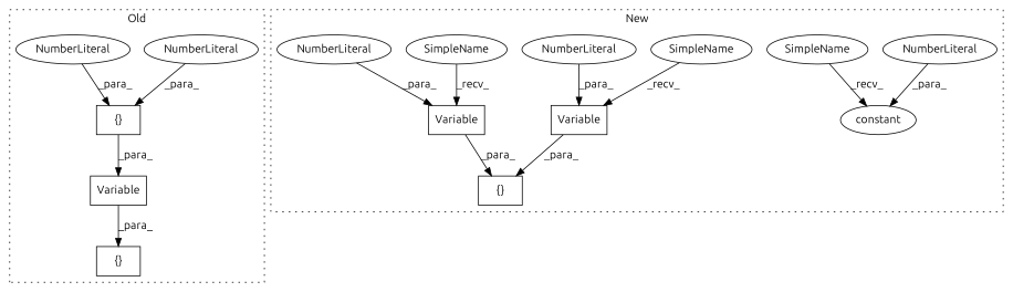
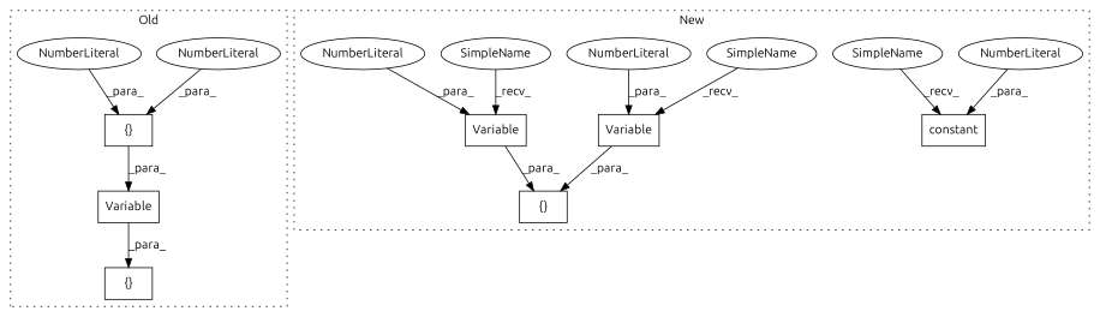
  digraph {
    fontname=Ubuntu
    node [a=34 l=3 shape=ellipse fontname=Ubuntu]
    edge [fontname=Ubuntu]
    n1 [a=32 l="9,1" label=Variable s="5471,5500" shape=box]
    n2 [a=4 l="1,1" label="{}" s="5491,5499" shape=box]
    n3 [label=NumberLiteral s=5496]
    n4 [label=NumberLiteral s=5492]
    n5 [a=4 l="1,1" label="{}" s="5459,5501" shape=box]
-   n6 [a=32 l="9,1" label=constant s="5668,5680"]
+   n6 [a=32 l="9,1" label=constant s="5668,5680" shape=box]
    n7 [label=NumberLiteral s=5677]
    n8 [a=32 l="9,1" label=Variable s="5614,5626" shape=box]
    n9 [a=4 l="1,1" label="{}" s="5577,5627" shape=box]
    n10 [label=NumberLiteral s=5623]
    n11 [a=32 l="9,1" label=Variable s="5589,5601" shape=box]
    n12 [label=NumberLiteral s=5598]
    n13 [a=42 l=10 label=SimpleName s=5578]
    n14 [a=42 l=10 label=SimpleName s=5657]
    n15 [a=42 l=10 label=SimpleName s=5603]
    subgraph cluster_1 {
      label=Old
      style=dotted
      n1
      n2
      n3
      n4
      n5
    }
    subgraph cluster_2 {
      label=New
      style=dotted
      n6
      n7
      n8
      n9
      n10
      n11
      n12
      n13
      n14
      n15
    }
    n1 -> n5 [label=_para_]
    n2 -> n1 [label=_para_]
    n3 -> n2 [label=_para_]
    n4 -> n2 [label=_para_]
    n7 -> n6 [label=_para_]
    n8 -> n9 [label=_para_]
    n10 -> n8 [label=_para_]
    n11 -> n9 [label=_para_]
    n12 -> n11 [label=_para_]
    n13 -> n11 [label=_recv_]
    n14 -> n6 [label=_recv_]
    n15 -> n8 [label=_recv_]
  }
